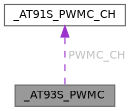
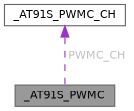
  digraph {
    node [color=gray40 fontname=Helvetica fontsize=10 shape=box style=filled]
-   n1 [fillcolor=grey60 fontcolor=black height=0.2 label=_AT93S_PWMC width=0.4]
+   n1 [fillcolor=grey60 fontcolor=black height=0.2 label=_AT91S_PWMC width=0.4]
    n2 [fillcolor=white height=0.2 label=_AT91S_PWMC_CH width=0.4]
    n2 -> n1 [color=darkorchid3 dir=back fontcolor=grey fontname=Helvetica fontsize=10 label=<<TABLE CELLBORDER="0" BORDER="0"><TR><TD VALIGN="top" ALIGN="LEFT" CELLPADDING="1" CELLSPACING="0">PWMC_CH</TD></TR> </TABLE>> labelfontname=Helvetica labelfontsize=10 style=dashed]
  }
